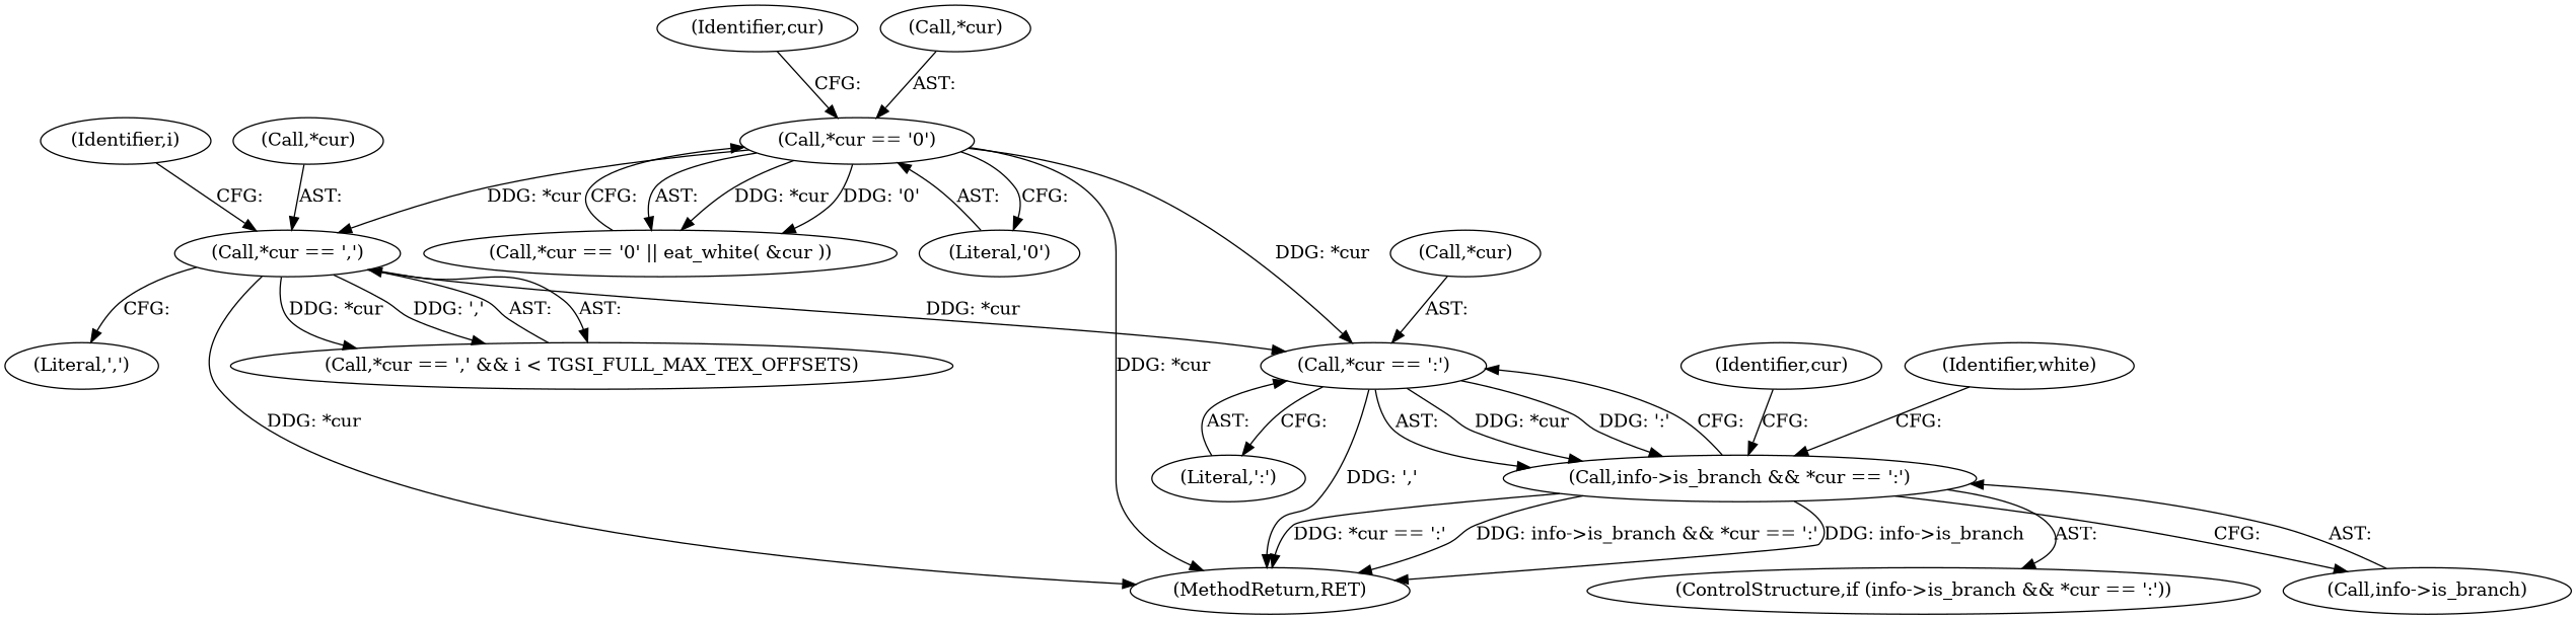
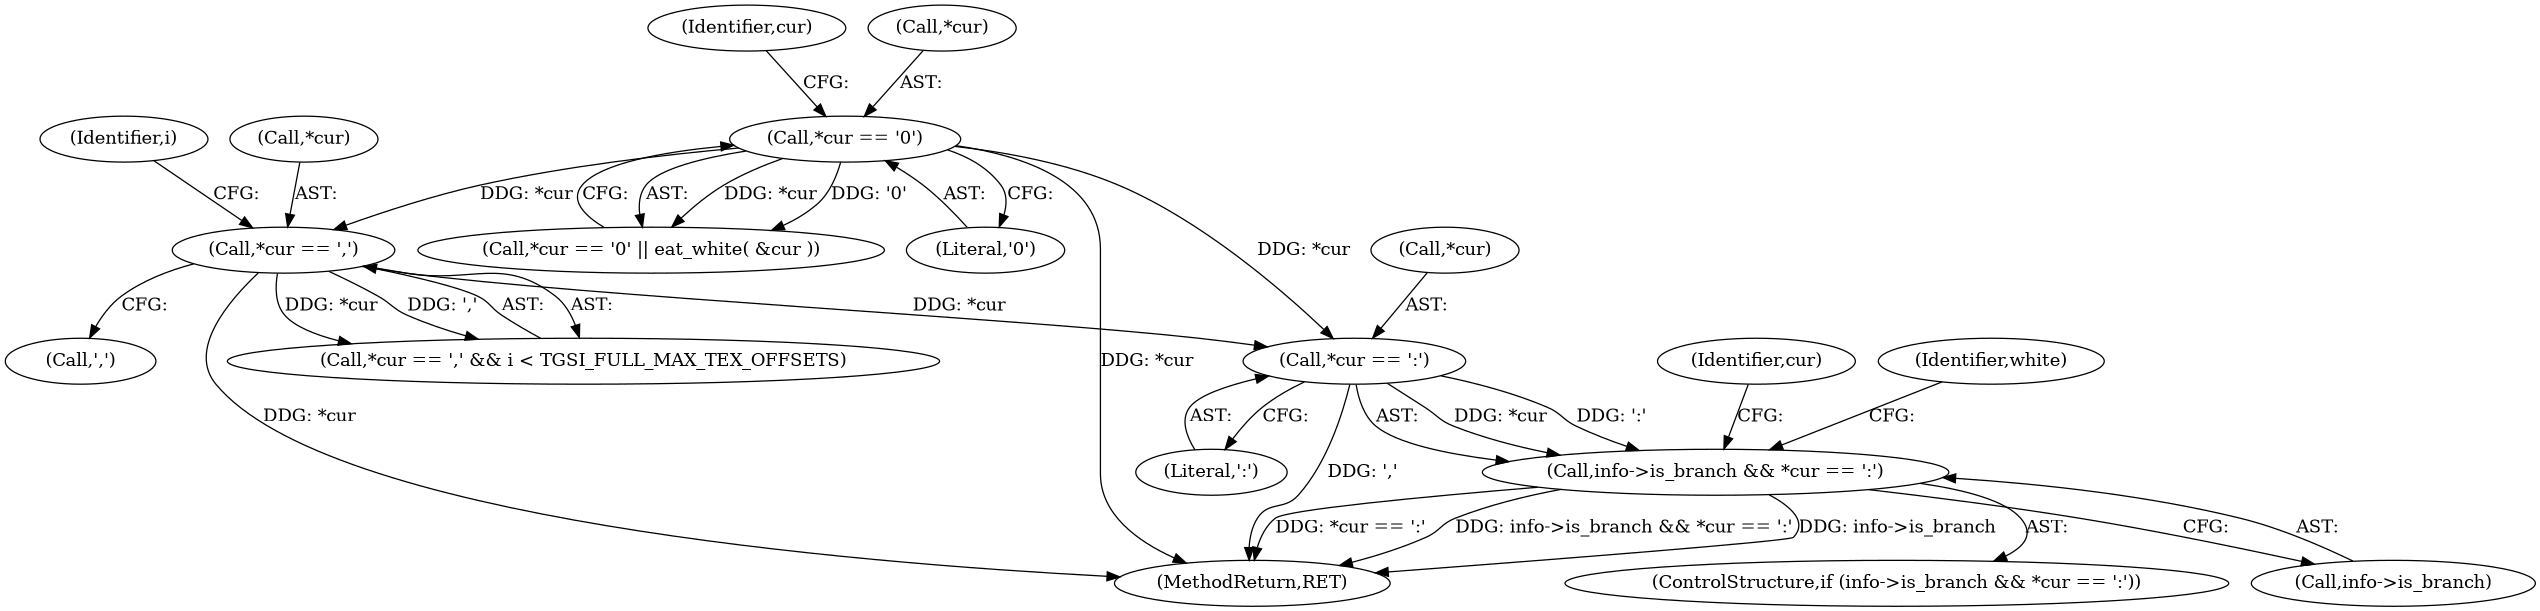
  digraph {
    n1 [label="(Call,*cur == ':')"]
    n2 [label="(Call,info->is_branch && *cur == ':')"]
    n3 [label="(MethodReturn,RET)"]
    n4 [label="(Literal,':')"]
    n5 [label="(ControlStructure,if (info->is_branch && *cur == ':'))"]
    n6 [label="(Call,info->is_branch)"]
    n7 [label="(Call,*cur == '\0')"]
    n8 [label="(Call,*cur == ',')"]
    n9 [label="(Call,*cur == '\0' || eat_white( &cur ))"]
    n10 [label="(Literal,'\0')"]
-   n11 [label="(Literal,',')"]
+   n11 [label="(Call,',')"]
    n12 [label="(Call,*cur == ',' && i < TGSI_FULL_MAX_TEX_OFFSETS)"]
    n13 [label="(Identifier,cur)"]
    n14 [label="(Identifier,i)"]
    n15 [label="(Identifier,cur)"]
    n16 [label="(Identifier,white)"]
    n17 [label="(Call,*cur)"]
    n18 [label="(Call,*cur)"]
    n19 [label="(Call,*cur)"]
    n1 -> n2 [label="AST: "]
    n1 -> n2 [label="DDG: *cur"]
    n1 -> n2 [label="DDG: ':'"]
    n1 -> n3 [label="DDG: ','"]
    n1 -> n4 [label="CFG: "]
-   n2 -> n1 [label="CFG: "]
    n2 -> n3 [label="DDG: *cur == ':'"]
    n2 -> n3 [label="DDG: info->is_branch && *cur == ':'"]
    n2 -> n3 [label="DDG: info->is_branch"]
    n2 -> n5 [label="AST: "]
    n2 -> n6 [label="CFG: "]
    n4 -> n1 [label="AST: "]
    n6 -> n2 [label="AST: "]
    n7 -> n1 [label="DDG: *cur"]
    n7 -> n3 [label="DDG: *cur"]
    n7 -> n8 [label="DDG: *cur"]
    n7 -> n9 [label="AST: "]
    n7 -> n9 [label="DDG: *cur"]
    n7 -> n9 [label="DDG: '\0'"]
    n7 -> n10 [label="CFG: "]
    n8 -> n1 [label="DDG: *cur"]
    n8 -> n3 [label="DDG: *cur"]
    n8 -> n11 [label="CFG: "]
    n8 -> n12 [label="AST: "]
    n8 -> n12 [label="DDG: *cur"]
    n8 -> n12 [label="DDG: ','"]
    n9 -> n7 [label="CFG: "]
    n10 -> n7 [label="AST: "]
    n12 -> n8 [label="AST: "]
    n13 -> n2 [label="CFG: "]
    n14 -> n8 [label="CFG: "]
    n15 -> n7 [label="CFG: "]
    n16 -> n2 [label="CFG: "]
    n17 -> n1 [label="AST: "]
    n18 -> n7 [label="AST: "]
    n19 -> n8 [label="AST: "]
  }
